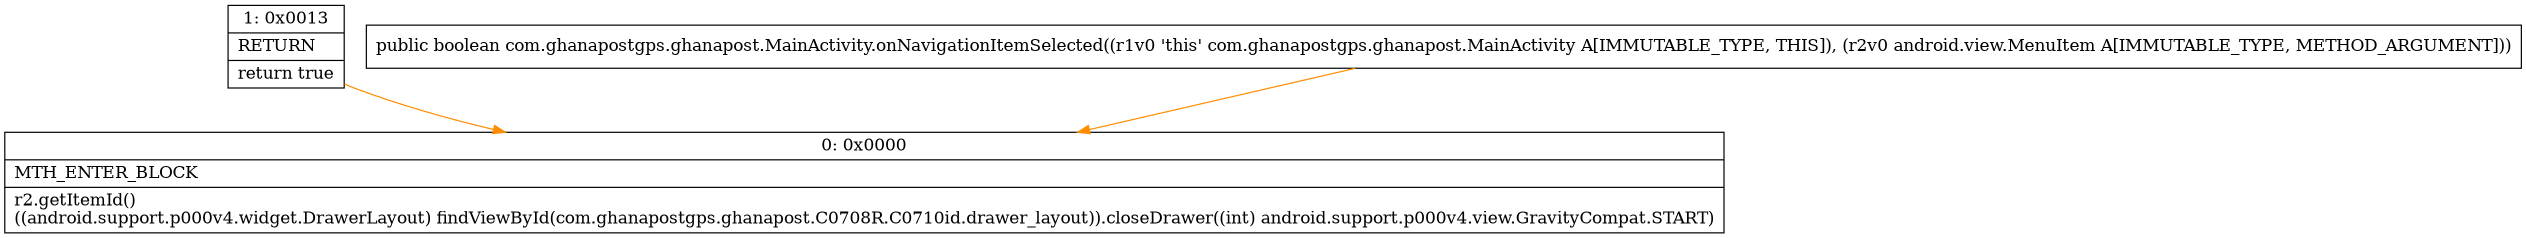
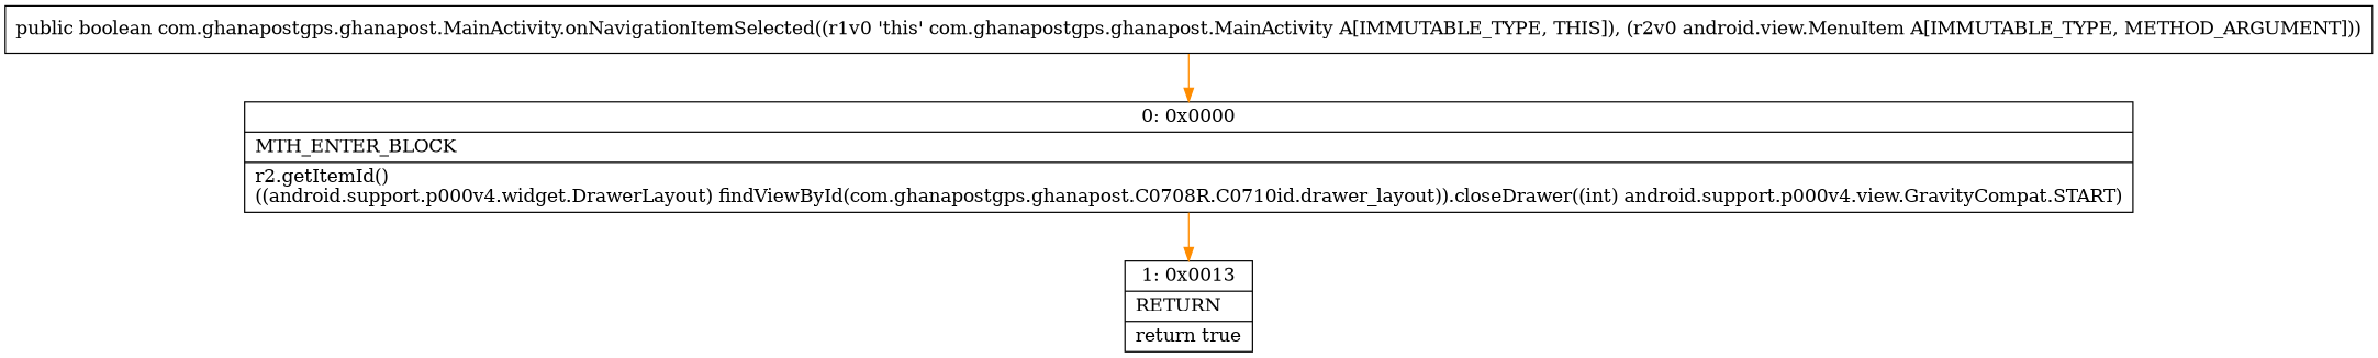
  digraph {
    node [shape=record]
    edge [color=darkorange]
    n1 [label="{0\:\ 0x0000|MTH_ENTER_BLOCK\l|r2.getItemId()\l((android.support.p000v4.widget.DrawerLayout) findViewById(com.ghanapostgps.ghanapost.C0708R.C0710id.drawer_layout)).closeDrawer((int) android.support.p000v4.view.GravityCompat.START)\l}"]
    n2 [label="{1\:\ 0x0013|RETURN\l|return true\l}"]
    n3 [label="{public boolean com.ghanapostgps.ghanapost.MainActivity.onNavigationItemSelected((r1v0 'this' com.ghanapostgps.ghanapost.MainActivity A[IMMUTABLE_TYPE, THIS]), (r2v0 android.view.MenuItem A[IMMUTABLE_TYPE, METHOD_ARGUMENT])) }"]
-   n2 -> n1
+   n1 -> n2
    n3 -> n1
  }
